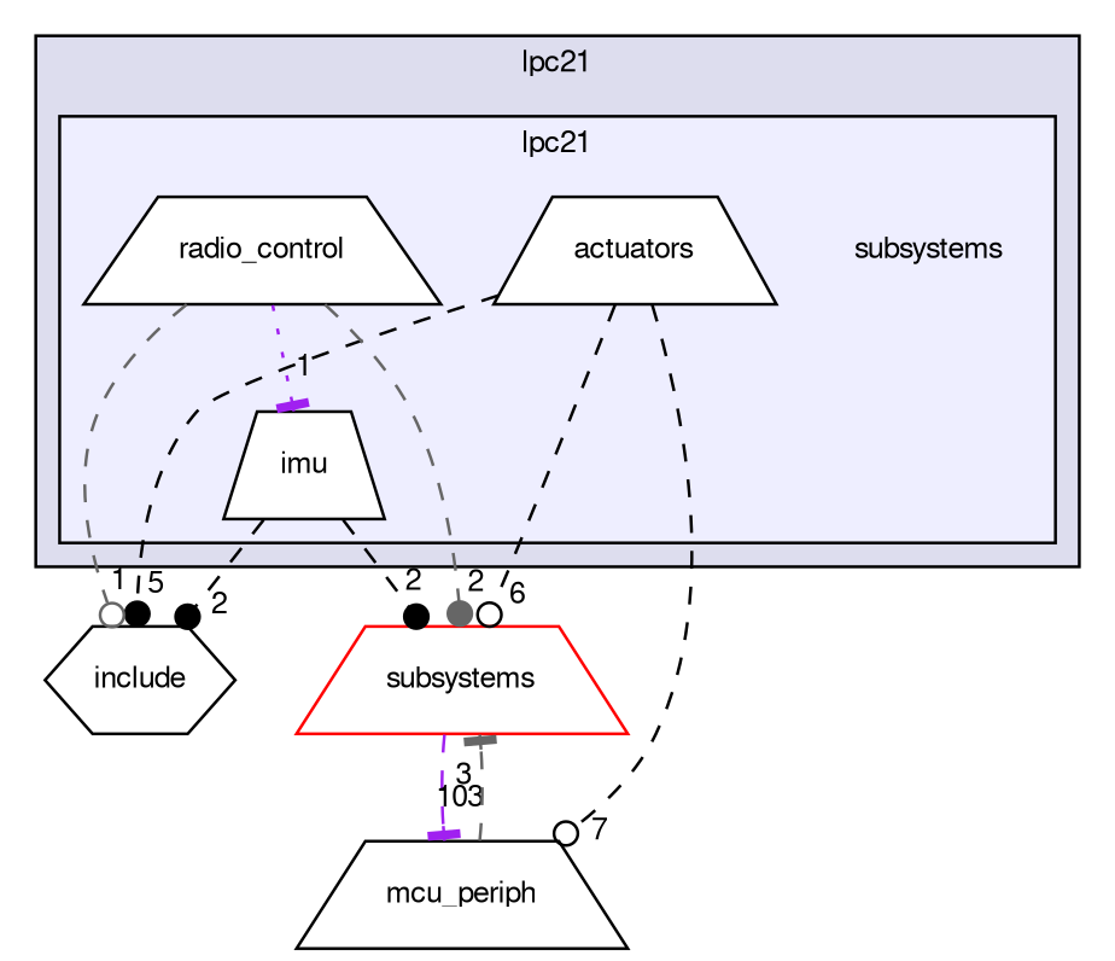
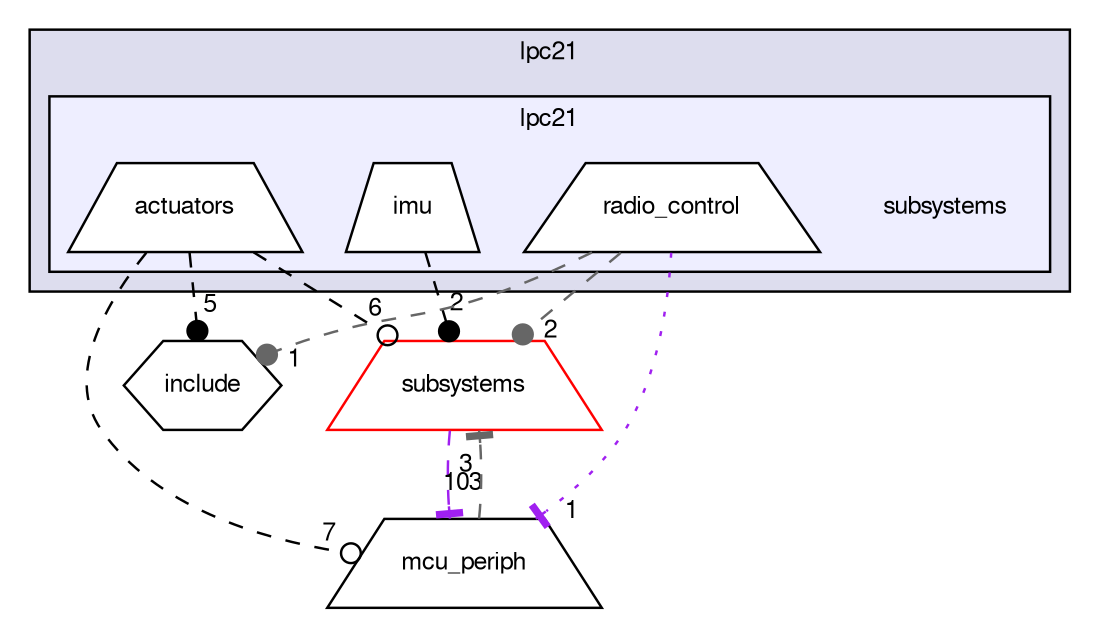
  digraph {
    compound=true
    node [fontname=FreeSans fontsize=10 shape=trapezium fillcolor=white style=filled]
    edge [arrowhead=dot color=black headlabel=2 labeldistance=1.5 labelfontname=FreeSans labelfontsize=10 style=dashed]
    n1 [label=subsystems shape=plaintext fillcolor="" style=""]
    n2 [color=black label=actuators]
    n3 [color=black label=imu]
    n4 [color=black label=radio_control]
    n5 [label=include shape=hexagon fillcolor="" style=""]
    n6 [color=red label=subsystems]
    n7 [label=mcu_periph fillcolor="" style=""]
    subgraph cluster_1 {
      bgcolor="#ddddee"
      fontname=FreeSans
      fontsize=10
      label=lpc21
      pencolor=black
      subgraph cluster_2 {
        bgcolor="#eeeeff"
        fontname=FreeSans
        fontsize=10
        label=lpc21
        pencolor=black
        n1
        n2
        n3
        n4
      }
    }
    n2 -> n5 [headlabel=5]
    n2 -> n6 [arrowhead=odot headlabel=6]
    n2 -> n7 [arrowhead=odot headlabel=7]
-   n3 -> n5
    n3 -> n6
-   n4 -> n5 [arrowhead=odot color=gray40 headlabel=1]
+   n4 -> n5 [color=gray40 headlabel=1]
    n4 -> n6 [color=gray40]
-   n4 -> n3 [arrowhead=tee color=purple headlabel=1 style=dotted]
+   n4 -> n7 [arrowhead=tee color=purple headlabel=1 style=dotted]
    n6 -> n7 [arrowhead=tee color=purple headlabel=103]
    n7 -> n6 [arrowhead=tee color=gray40 headlabel=3]
  }
